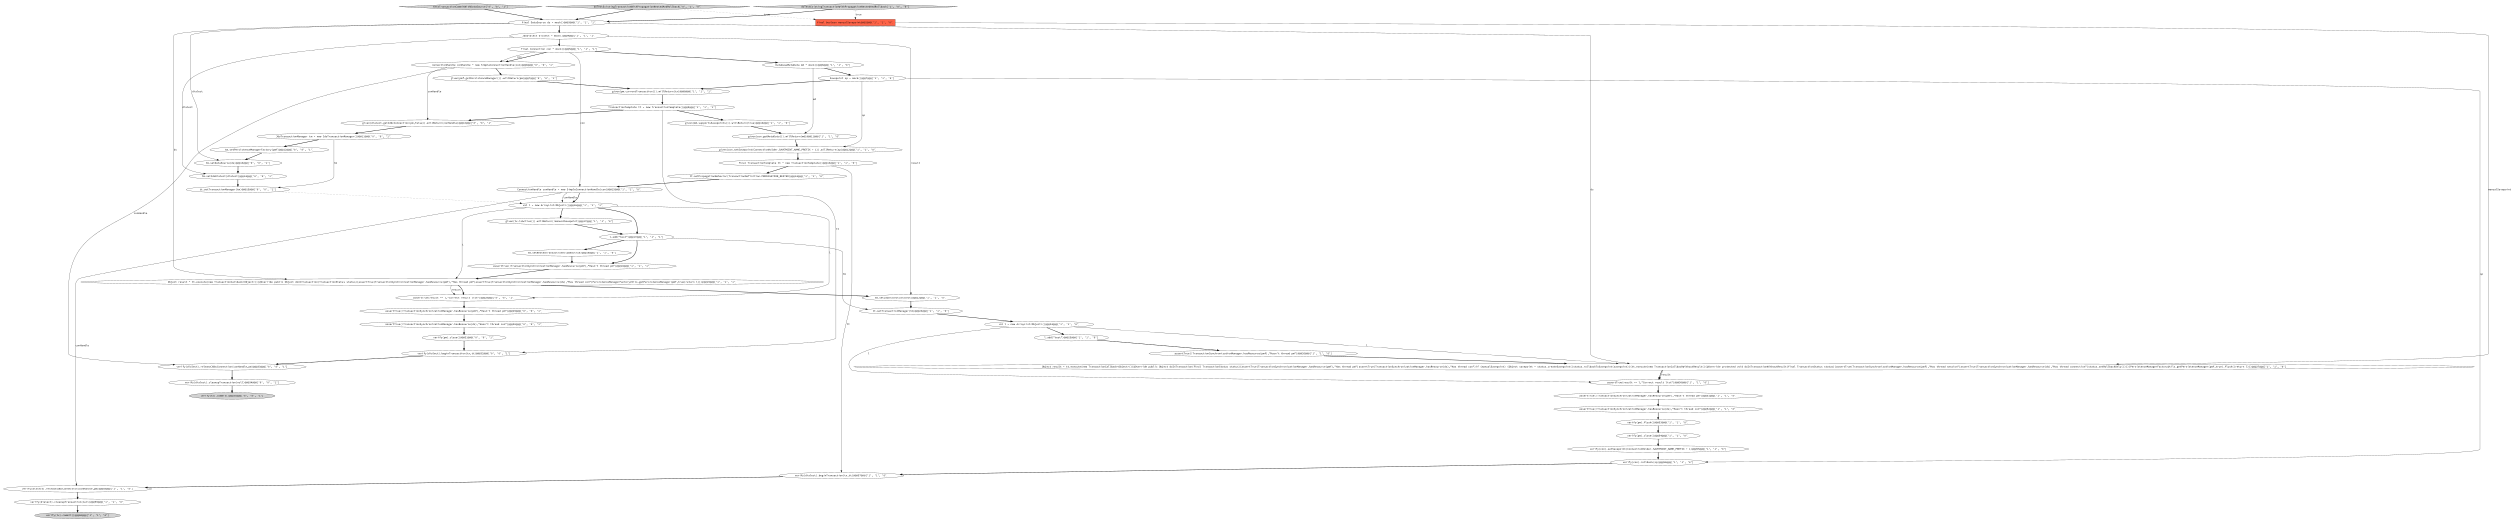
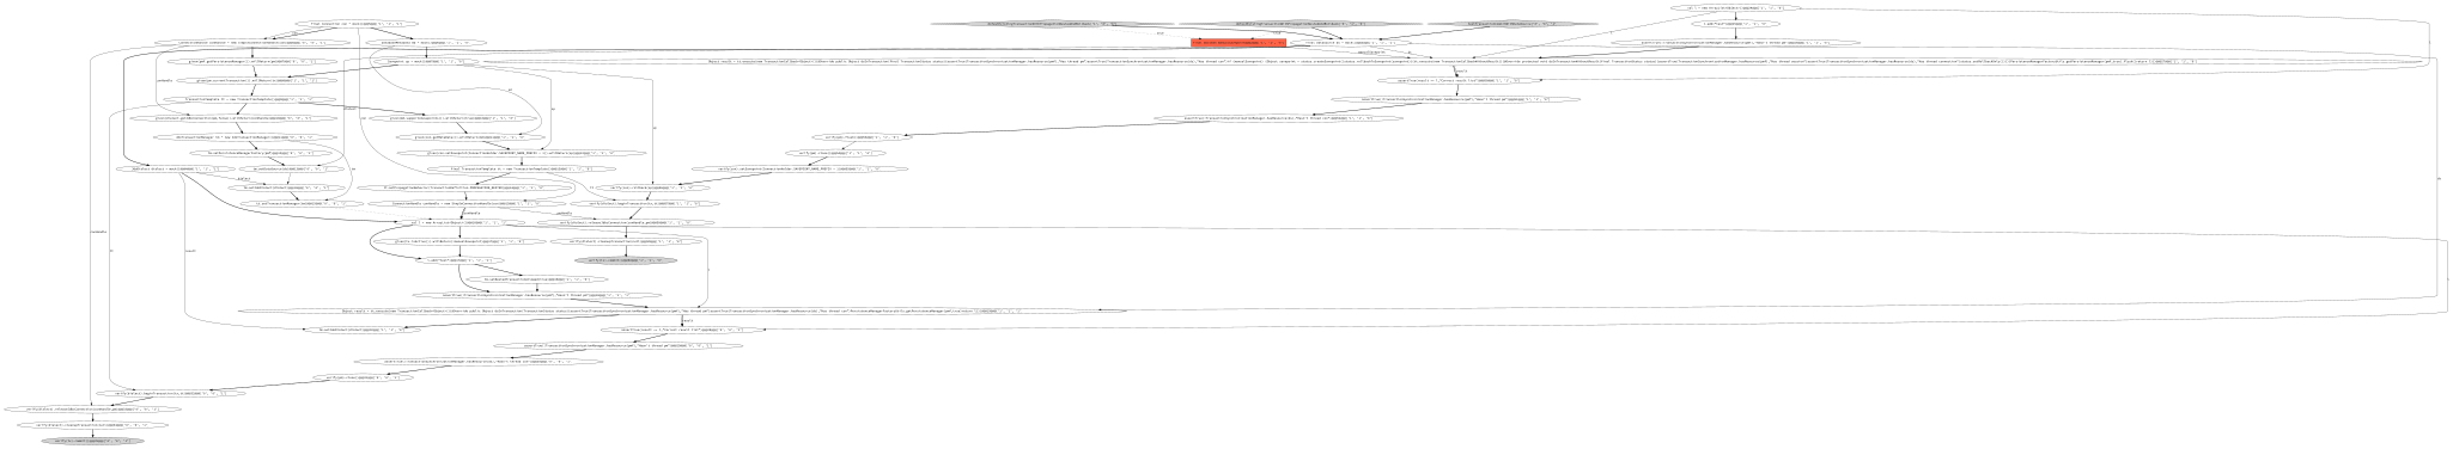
  digraph {
    fontname="Source Code Pro"
    node [fillcolor=white fontname="Source Code Pro" shape=ellipse style=filled]
    edge [fontname="Source Code Pro" style=bold]
    n1 [label="tt.setPropagationBehavior(TransactionDefinition.PROPAGATION_NESTED)@@@14@@@['1', '1', '0']"]
    n2 [label="ConnectionHandle conHandle = new SimpleConnectionHandle(con)@@@15@@@['1', '1', '0']"]
    n3 [label="val l = new ArrayList<Object>()@@@16@@@['1', '1', '1']"]
    n4 [label="verify(dialect).releaseJdbcConnection(conHandle,pm)@@@58@@@['1', '1', '0']"]
    n5 [label="given(dialect.getJdbcConnection(pm,false)).willReturn(conHandle)@@@10@@@['0', '0', '1']"]
    n6 [label="JdoTransactionManager tm = new JdoTransactionManager()@@@11@@@['0', '0', '1']"]
    n7 [label="tt.setTransactionManager(tm)@@@15@@@['0', '0', '1']"]
    n8 [label="tm.setPersistenceManagerFactory(pmf)@@@12@@@['0', '0', '1']"]
    n9 [label="Object result = tt.execute(new TransactionCallback<Object>(){@Override public Object doInTransaction(TransactionStatus status){assertTrue(TransactionSynchronizationManager.hasResource(pmf),\"Has thread pm\")assertTrue(TransactionSynchronizationManager.hasResource(ds),\"Has thread con\")PersistenceManagerFactoryUtils.getPersistenceManager(pmf,true)return l}})@@@19@@@['1', '1', '1']"]
    n10 [label="assertTrue(result == l,\"Correct result list\")@@@28@@@['0', '0', '1']"]
    n11 [label="given(tx.isActive()).willReturn(!manualSavepoint)@@@17@@@['1', '1', '0']"]
    n12 [label="l.add(\"test\")@@@17@@@['1', '1', '1']"]
    n13 [label="verify(dialect).beginTransaction(tx,tt)@@@57@@@['1', '1', '0']"]
    n14 [label="verify(dialect).cleanupTransaction(null)@@@59@@@['1', '1', '0']"]
    n15 [label="given(pmf.getPersistenceManager()).willReturn(pm)@@@7@@@['0', '0', '1']"]
    n16 [label="given(pm.currentTransaction()).willReturn(tx)@@@8@@@['1', '1', '1']"]
    n17 [label="TransactionTemplate tt = new TransactionTemplate()@@@9@@@['1', '1', '1']"]
    n18 [label="assertTrue(!TransactionSynchronizationManager.hasResource(ds),\"Hasn't thread con\")@@@30@@@['0', '0', '1']"]
    n19 [label="verify(pm).close()@@@31@@@['0', '0', '1']"]
    n20 [label="verify(dialect).beginTransaction(tx,tt)@@@32@@@['0', '0', '1']"]
    n21 [label="tm.setDataSource(ds)@@@13@@@['0', '0', '1']"]
    n22 [label="tm.setJdoDialect(dialect)@@@14@@@['0', '0', '1']"]
    n23 [label="tm.setNestedTransactionAllowed(true)@@@19@@@['1', '1', '0']"]
    n24 [label="assertTrue(!TransactionSynchronizationManager.hasResource(pmf),\"Hasn't thread pm\")@@@18@@@['1', '1', '1']"]
    n25 [fillcolor=lightgray label="doTestExistingTransactionWithPropagationNestedAndRollback['1', '0', '0']" shape=diamond]
    n26 [label="final DataSource ds = mock()@@@3@@@['1', '1', '1']"]
    n27 [fillcolor=tomato label="final boolean manualSavepoint@@@2@@@['1', '1', '0']" shape=box]
    n28 [label="Object result = tt.execute(new TransactionCallback<Object>(){@Override public Object doInTransaction(final TransactionStatus status){assertTrue(TransactionSynchronizationManager.hasResource(pmf),\"Has thread pm\")assertTrue(TransactionSynchronizationManager.hasResource(ds),\"Has thread con\")if (manualSavepoint) {Object savepoint = status.createSavepoint()status.rollbackToSavepoint(savepoint)}{tt.execute(new TransactionCallbackWithoutResult(){@Override protected void doInTransactionWithoutResult(final TransactionStatus status){assertTrue(TransactionSynchronizationManager.hasResource(pmf),\"Has thread session\")assertTrue(TransactionSynchronizationManager.hasResource(ds),\"Has thread connection\")status.setRollbackOnly()}})}PersistenceManagerFactoryUtils.getPersistenceManager(pmf,true).flush()return l}})@@@27@@@['1', '1', '0']"]
    n29 [label="JdoDialect dialect = mock()@@@4@@@['1', '1', '1']"]
    n30 [label="val l = new ArrayList<Object>()@@@24@@@['1', '1', '0']"]
    n31 [label="l.add(\"test\")@@@25@@@['1', '1', '0']"]
    n32 [label="assertTrue(result == l,\"Correct result list\")@@@50@@@['1', '1', '0']"]
    n33 [label="assertTrue(!TransactionSynchronizationManager.hasResource(pmf),\"Hasn't thread pm\")@@@26@@@['1', '1', '0']"]
    n34 [label="assertTrue(!TransactionSynchronizationManager.hasResource(pmf),\"Hasn't thread pm\")@@@51@@@['1', '1', '0']"]
    n35 [label="verify(pm).close()@@@54@@@['1', '1', '0']"]
    n36 [label="verify(con).setSavepoint(ConnectionHolder.SAVEPOINT_NAME_PREFIX + 1)@@@55@@@['1', '1', '0']"]
    n37 [label="verify(con).rollback(sp)@@@56@@@['1', '1', '0']"]
    n38 [label="given(con.getMetaData()).willReturn(md)@@@11@@@['1', '1', '0']"]
    n39 [label="given(con.setSavepoint(ConnectionHolder.SAVEPOINT_NAME_PREFIX + 1)).willReturn(sp)@@@12@@@['1', '1', '0']"]
    n40 [label="final TransactionTemplate tt = new TransactionTemplate()@@@13@@@['1', '1', '0']"]
    n41 [label="assertTrue(!TransactionSynchronizationManager.hasResource(ds),\"Hasn't thread con\")@@@52@@@['1', '1', '0']"]
    n42 [label="verify(pm).flush()@@@53@@@['1', '1', '0']"]
    n43 [label="final Connection con = mock()@@@5@@@['1', '1', '1']"]
    n44 [label="tm.setJdoDialect(dialect)@@@22@@@['1', '1', '0']"]
-   n45 [label="tt.setTransactionManager(tm)@@@23@@@['1', '1', '0']"]
    n46 [label="given(md.supportsSavepoints()).willReturn(true)@@@10@@@['1', '1', '0']"]
    n47 [label="verify(dialect).releaseJdbcConnection(conHandle,pm)@@@33@@@['0', '0', '1']"]
    n48 [label="verify(dialect).cleanupTransaction(null)@@@34@@@['0', '0', '1']"]
    n49 [fillcolor=lightgray label="verify(tx).commit()@@@35@@@['0', '0', '1']"]
    n50 [fillcolor=lightgray label="verify(tx).commit()@@@60@@@['1', '1', '0']"]
    n51 [label="ConnectionHandle conHandle = new SimpleConnectionHandle(con)@@@6@@@['0', '0', '1']"]
    n52 [label="assertTrue(!TransactionSynchronizationManager.hasResource(pmf),\"Hasn't thread pm\")@@@29@@@['0', '0', '1']"]
    n53 [fillcolor=lightgray label="doTestExistingTransactionWithPropagationNestedAndRollback['0', '1', '0']" shape=diamond]
    n54 [fillcolor=lightgray label="testTransactionCommitWithDataSource['0', '0', '1']" shape=diamond]
    n55 [label="DatabaseMetaData md = mock()@@@6@@@['1', '1', '0']"]
    n56 [label="Savepoint sp = mock()@@@7@@@['1', '1', '0']"]
    n1 -> n2
    n2 -> n3 [label=conHandle style=solid]
    n2 -> n3
    n2 -> n4 [label=conHandle style=solid]
    n3 -> n9 [label=l style=solid]
    n3 -> n10 [label=l style=solid]
    n3 -> n11
    n3 -> n12
    n4 -> n14
    n5 -> n6
    n6 -> n7 [label=tm style=solid]
    n6 -> n8
    n7 -> n3 [style=dotted]
    n8 -> n21
    n9 -> n10
    n9 -> n10 [label=result style=solid]
    n9 -> n44
    n10 -> n52
    n11 -> n12
    n12 -> n23
    n12 -> n24
-   n12 -> n45 [label=tm style=solid]
    n13 -> n4
    n14 -> n50
    n15 -> n16
    n16 -> n17
    n17 -> n5
    n17 -> n20 [label=tt style=solid]
    n17 -> n46
    n18 -> n19
    n19 -> n20
    n20 -> n47
-   n21 -> n22
+   n21 -> n22 [style=solid]
    n22 -> n7
    n23 -> n24
    n24 -> n9
    n25 -> n26
    n25 -> n27 [label=true style=dotted]
    n26 -> n9 [label=ds style=solid]
    n26 -> n21 [label=dialect style=solid]
    n26 -> n28 [label=ds style=solid]
    n26 -> n29
    n27 -> n28 [label=manualSavepoint style=solid]
    n28 -> n32
    n28 -> n32 [label=result style=solid]
    n29 -> n22 [label=dialect style=solid]
-   n29 -> n43
+   n29 -> n3
    n29 -> n44 [label=result style=solid]
    n30 -> n28 [label=l style=solid]
    n30 -> n31
    n30 -> n32 [label=l style=solid]
    n31 -> n33
    n32 -> n34
    n33 -> n28
    n34 -> n41
    n35 -> n36
    n36 -> n37
    n37 -> n13
    n38 -> n39
    n39 -> n40
    n40 -> n1
    n40 -> n13 [label=tt style=solid]
    n41 -> n42
-   n42 -> n35
+   n42 -> n35 [style=solid]
    n43 -> n2 [label=con style=solid]
    n43 -> n51
    n43 -> n51 [label=con style=solid]
    n43 -> n55
-   n44 -> n45
-   n45 -> n30
    n46 -> n38
    n47 -> n48
    n48 -> n49
    n51 -> n5 [label=conHandle style=solid]
    n51 -> n15
    n51 -> n47 [label=conHandle style=solid]
    n52 -> n18
    n53 -> n26
    n53 -> n27 [label=true style=dotted]
    n54 -> n26
    n55 -> n38 [label=md style=solid]
    n55 -> n56
    n56 -> n16
    n56 -> n37 [label=sp style=solid]
    n56 -> n39 [label=sp style=solid]
  }
